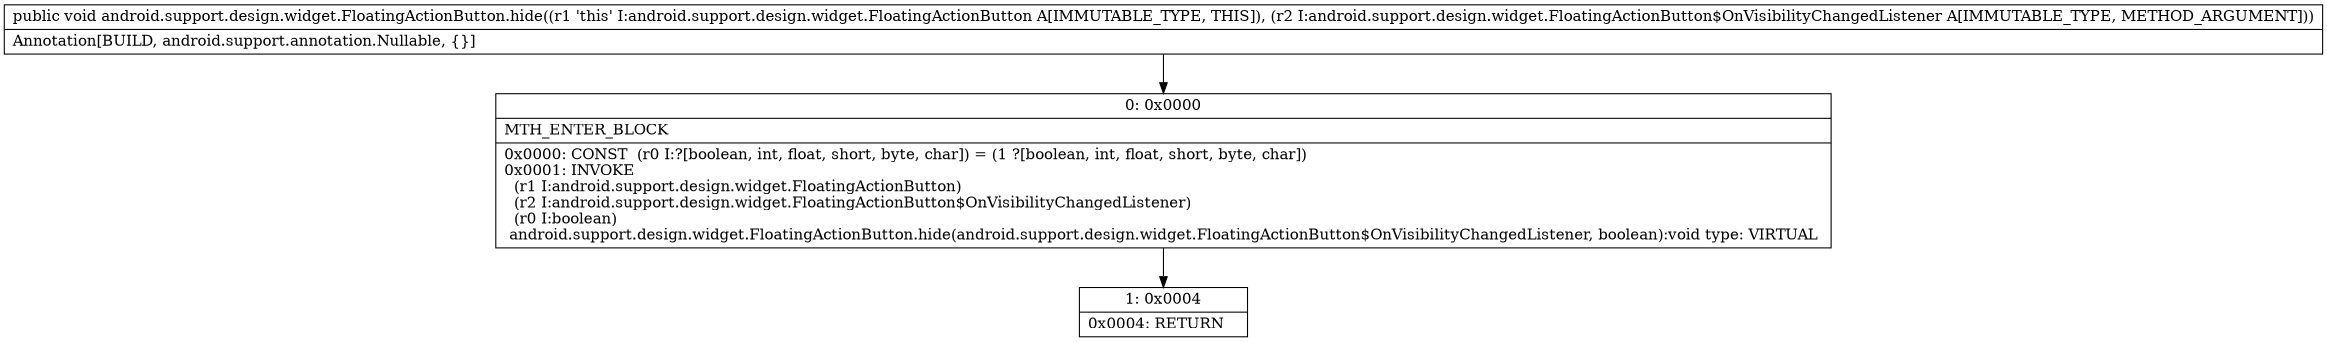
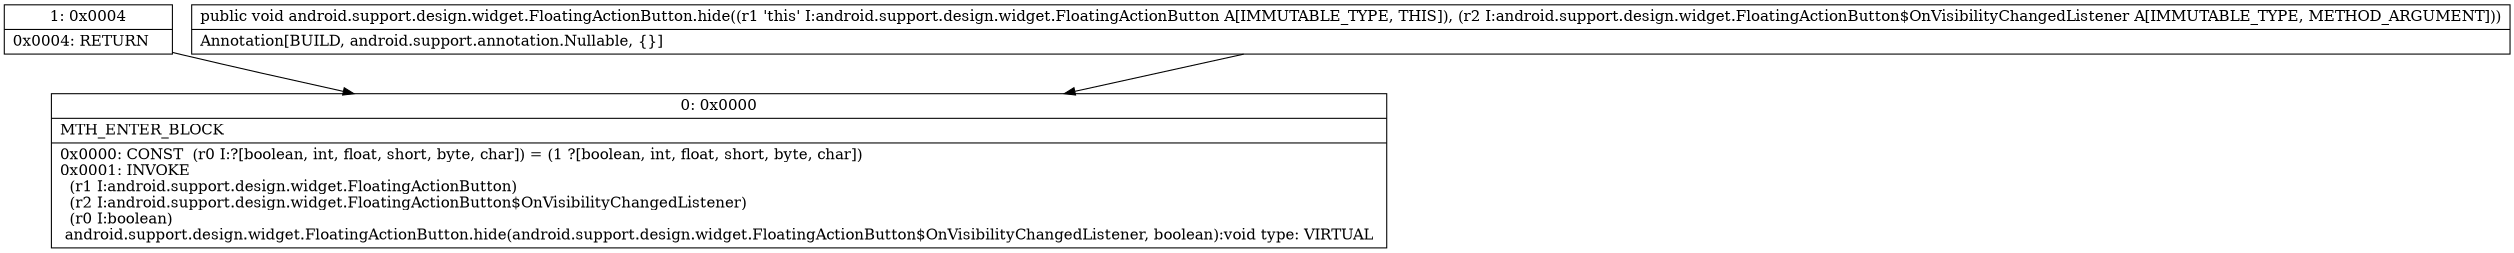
  digraph {
    node [shape=record]
    n1 [label="{0\:\ 0x0000|MTH_ENTER_BLOCK\l|0x0000: CONST  (r0 I:?[boolean, int, float, short, byte, char]) = (1 ?[boolean, int, float, short, byte, char]) \l0x0001: INVOKE  \l  (r1 I:android.support.design.widget.FloatingActionButton)\l  (r2 I:android.support.design.widget.FloatingActionButton$OnVisibilityChangedListener)\l  (r0 I:boolean)\l android.support.design.widget.FloatingActionButton.hide(android.support.design.widget.FloatingActionButton$OnVisibilityChangedListener, boolean):void type: VIRTUAL \l}"]
    n2 [label="{1\:\ 0x0004|0x0004: RETURN   \l}"]
    n3 [label="{public void android.support.design.widget.FloatingActionButton.hide((r1 'this' I:android.support.design.widget.FloatingActionButton A[IMMUTABLE_TYPE, THIS]), (r2 I:android.support.design.widget.FloatingActionButton$OnVisibilityChangedListener A[IMMUTABLE_TYPE, METHOD_ARGUMENT]))  | Annotation[BUILD, android.support.annotation.Nullable, \{\}]\l}"]
-   n1 -> n2
+   n2 -> n1
    n3 -> n1
  }
